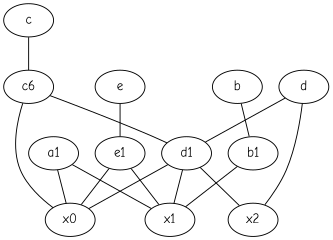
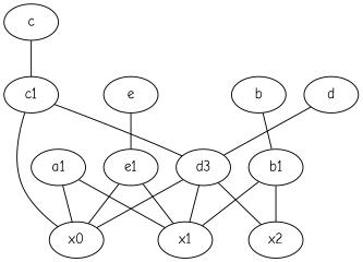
  graph {
    fontname="Comic Neue"
    node [fontname="Comic Neue" labelfontsize=50]
    edge [fontname="Comic Neue"]
-   c1 [label=c6]
-   d1
+   c1
+   d1 [label=d3]
    x0
    x1
    x2
    d
    e1
    c
    a1
    b
    b1
    e
    c1 -- d1
    c1 -- x0
    d1 -- x0
    d1 -- x1
    d1 -- x2
    d -- d1
    e1 -- x0
    e1 -- x1
    c -- c1
    a1 -- x0
    a1 -- x1
    b -- b1
    b1 -- x1
-   d -- x2
+   b1 -- x2
    e -- e1
  }
